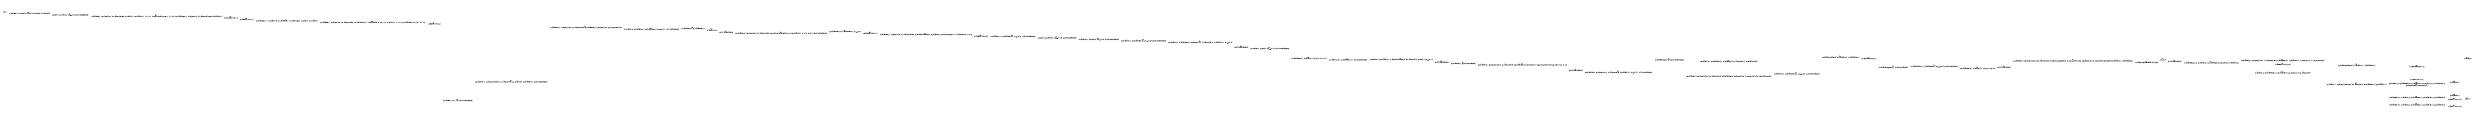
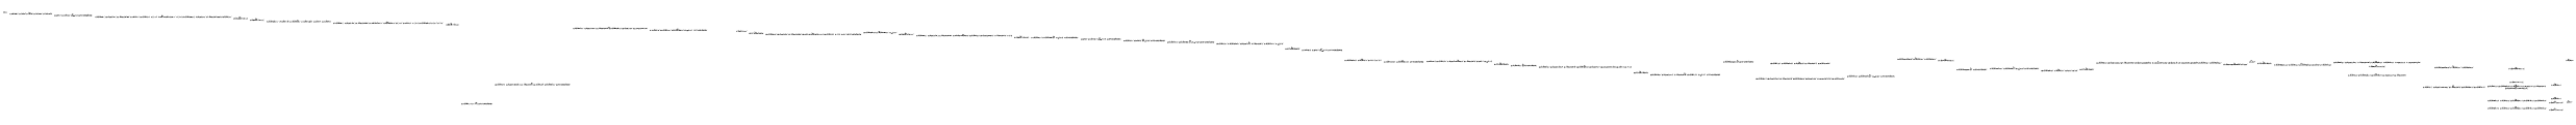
  digraph {
    rankdir=LR
    node [shape=record]
    edge [headport=n tailport=s]
    BB_entry787 [shape=none]
    n2 [label="{32175: constant[undefined,v1]|32176: vardecl['meta']|32177: vardecl['desc']|32178: vardecl['isUnknown']|32179: vardecl['currentValue']}"]
    n3 [label="{32180: typeof['obj',v4]|32181: constant[\"string\",v5]|32182: ===[v4,v5,v3]|32183: if[v3](true-block:9363,false-block:9367)}"]
    n4 [label="{32184: read-variable['Ember',v7,-]|32185: read-property[v7,'assert',-]|32186: \<variable-non-null-undef\>['Ember']|32187: constant[\"Path '\",v11]|32188: read-variable['obj',v12,v2]|32189: +[v11,v12,v9]|32190: constant[\"' must be global if no obj is given.\",v10]|32191: +[v9,v10,v8]|32192: read-variable['IS_GLOBAL',v15,-]|32193: read-property[v15,'test',-]|32194: \<variable-non-null-undef\>['IS_GLOBAL']|32195: read-variable['obj',v16,v2]}"]
    n5 [label="{32204: read-variable['Ember',v7,-]|32205: read-property[v7,'assert',-]|32206: \<variable-non-null-undef\>['Ember']|32207: constant[\"Cannot call set with \",v11]|32208: read-variable['keyName',v12,v2]|32209: +[v11,v12,v9]|32210: constant[\" key.\",v10]|32211: +[v9,v10,v8]|32212: read-variable['keyName',v15,v2]|32213: ![v15,v14]|32214: ![v14,v13]}"]
    n6 [label="{32419: exceptional-return}"]
    n7 [label="{32196: call-IS_GLOBAL.test [v15,'test',v16,v13]}"]
    n8 [label="{32215: call-Ember.assert [v7,'assert',v8,v13,-]*}"]
    n9 [label="{32197: call-Ember.assert [v7,'assert',v8,v13,-]*}"]
    n10 [label="{32216: read-variable['obj',v17,v2]|32217: ![v17,v16]|32218: if[v16](true-block:9370,false-block:9372)}"]
    n11 [label="{32198: read-variable['keyName',v17,v2]|32199: write-variable[v17,'value']*|32200: read-variable['obj',v18,v2]|32201: write-variable[v18,'keyName']*|32202: constant[null,v19]|32203: write-variable[v19,'obj']*}"]
    n12 [label="{32219: read-variable['setPath',v19,v18]|32220: read-variable['obj',v20,v2]|32221: read-variable['keyName',v21,v2]|32222: read-variable['value',v22,v2]|32223: read-variable['tolerant',v23,v2]}"]
    n13 [label="{32225: read-variable['obj',v19,v2]|32226: read-property[v19,'__ember_meta__',v18]|32227: \<variable-non-null-undef\>['obj']|32228: write-variable[v18,'meta']*|32229: read-variable['meta',v20,v2]|32230: if[v20](true-block:9373,false-block:9374)}"]
    n14 [label="{32224: call-setPath [v18,v19,v20,v21,v22,v23,v1]}"]
    n15 [label="{32237: write-variable[v20,'desc']*|32238: read-variable['desc',v22,v2]|32239: read-variable['undefined',v23,v2]|32240: ===[v22,v23,v21]|32241: if[v21](true-block:9375,false-block:9377)}"]
    n16 [label="{32231: read-variable['meta',v22,v2]|32232: read-property[v22,'descs',v21]|32233: \<variable-non-null-undef\>['meta']|32234: read-variable['keyName',v23,v2]|32235: read-property[v21,v23,v20]|32236: \<property-non-null-undef\>[v22,'descs']}"]
    n17 [label="{32418: return[v1]}"]
    n18 [label="{32245: if[v21](true-block:9378,false-block:9380)}"]
-   n19 [label="{32242: read-variable['isPath',v25,v24]|32243: read-variable['keyName',v26,v2]}"]
    n20 [label="{32246: read-variable['setPath',v25,v24]|32247: read-variable['obj',v26,v2]|32248: read-variable['keyName',v27,v2]|32249: read-variable['value',v28,v2]|32250: read-variable['tolerant',v29,v2]}"]
    n21 [label="{32252: read-variable['Ember',v25,-]|32253: read-property[v25,'assert',-]|32254: \<variable-non-null-undef\>['Ember']|32255: constant[\"You need to provide an object and key to `set`.\",v26]|32256: read-variable['obj',v29,v2]|32257: ![v29,v28]|32258: ![v28,v27]|32259: if[v27](true-block:9381,false-block:9382)}"]
    n22 [label="{32244: call-isPath [v24,v25,v26,v21]}"]
    n23 [label="{32251: call-setPath [v24,v25,v26,v27,v28,v29,v1]}"]
    n24 [label="{32263: call-Ember.assert [v25,'assert',v26,v27,-]*}"]
    n25 [label="{32260: read-variable['keyName',v30,v2]|32261: read-variable['undefined',v31,v2]|32262: !==[v30,v31,v27]}"]
    n26 [label="{32264: read-variable['Ember',v31,-]|32265: read-property[v31,'assert',-]|32266: \<variable-non-null-undef\>['Ember']|32267: constant[\"calling set on destroyed object\",v32]|32268: read-variable['obj',v35,v2]|32269: read-property[v35,'isDestroyed',v34]|32270: \<variable-non-null-undef\>['obj']|32271: ![v34,v33]}"]
    n27 [label="{32272: call-Ember.assert [v31,'assert',v32,v33,-]*}"]
    n28 [label="{32273: read-variable['desc',v37,v2]|32274: read-variable['undefined',v38,v2]|32275: !==[v37,v38,v36]|32276: if[v36](true-block:9386,false-block:9387)}"]
    n29 [label="{32283: typeof['obj',v40]|32284: constant[\"object\",v41]|32285: ===[v40,v41,v39]|32286: if[v39](true-block:9389,false-block:9392)}"]
    n30 [label="{32302: if[v39](true-block:9393,false-block:9394)}"]
    n31 [label="{32288: read-variable['obj',v42,v2]|32289: constant[null,v43]|32290: !==[v42,v43,v39]|32291: if[v39](true-block:9390,false-block:9392)}"]
    n32 [label="{32287: call-desc.set [v40,'set',v41,v42,v43,-]*}"]
    n33 [label="{32417: read-variable['value',v1,v2]}"]
    n34 [label="{32303: read-variable['value',v1,v2]}"]
    n35 [label="{32304: constant[\"object\",v43]|32305: typeof['obj',v44]|32306: ===[v43,v44,v42]|32307: if[v42](true-block:9395,false-block:9396)}"]
    n36 [label="{32292: read-variable['value',v44,v2]|32293: read-variable['undefined',v45,v2]|32294: !==[v44,v45,v39]|32295: if[v39](true-block:9391,false-block:9392)}"]
    n37 [label="{32312: write-variable[v42,'isUnknown']*|32313: read-variable['isUnknown',v45,v2]|32314: if[v45](true-block:9397,false-block:9398)}"]
    n38 [label="{32308: read-variable['keyName',v46,v2]|32309: read-variable['obj',v47,v2]|32310: in[v46,v47,v45]|32311: ![v45,v42]}"]
    n39 [label="{32296: read-variable['obj',v48,v2]|32297: read-variable['keyName',v49,v2]|32298: read-property[v48,v49,v46]|32299: \<variable-non-null-undef\>['obj']|32300: read-variable['value',v47,v2]|32301: ===[v46,v47,v39]}"]
    n40 [label="{32321: if[v45](true-block:9399,false-block:9400)}"]
    n41 [label="{32315: constant[\"function\",v46]|32316: read-variable['obj',v49,v2]|32317: read-property[v49,'setUnknownProperty',v48]|32318: \<variable-non-null-undef\>['obj']|32319: typeof[v48,v47]|32320: ===[v46,v47,v45]}"]
    n42 [label="{32322: read-variable['obj',v47,-]|32323: read-property[v47,'setUnknownProperty',-]|32324: \<variable-non-null-undef\>['obj']|32325: read-variable['keyName',v48,v2]|32326: read-variable['value',v49,v2]}"]
    n43 [label="{32327: read-variable['meta',v46,v2]|32328: if[v46](true-block:9402,false-block:9403)}"]
    n44 [label="{32329: call-obj.setUnknownProperty [v47,'setUnknownProperty',v48,v49,-]*}"]
    n45 [label="{32338: if[v46](true-block:9404,false-block:9405)}"]
    n46 [label="{32330: read-variable['meta',v50,v2]|32331: read-property[v50,'watching',v49]|32332: \<variable-non-null-undef\>['meta']|32333: read-variable['keyName',v51,v2]|32334: read-property[v49,v51,v47]|32335: \<property-non-null-undef\>[v50,'watching']|32336: constant[0.0,v48]|32337: \>[v47,v48,v46]}"]
    n47 [label="{32339: read-variable['meta',v50,v2]|32340: read-property[v50,'proto',v48]|32341: \<variable-non-null-undef\>['meta']|32342: read-variable['obj',v49,v2]|32343: !==[v48,v49,v47]|32344: if[v47](true-block:9406,false-block:9409)}"]
    n48 [label="{32345: read-variable['obj',v48,v2]|32346: read-variable['keyName',v49,v2]|32347: read-variable['value',v47,v2]|32348: write-property[v48,v49,v47]|32349: \<variable-non-null-undef\>['obj']*}"]
    n49 [label="{32350: read-variable['hasPropertyAccessors',v51,v2]|32351: if[v51](true-block:9407,false-block:9408)}"]
    n50 [label="{32364: read-variable['value',v52,v2]|32365: read-variable['currentValue',v53,v2]|32366: !==[v52,v53,v51]|32367: if[v51](true-block:9410,false-block:9426)}"]
    n51 [label="{32359: read-variable['obj',v53,v2]|32360: read-variable['keyName',v54,v2]|32361: read-property[v53,v54,v52]|32362: \<variable-non-null-undef\>['obj']|32363: write-variable[v52,'currentValue']*}"]
    n52 [label="{32368: read-variable['propertyWillChange',v55,v54]|32369: read-variable['obj',v56,v2]|32370: read-variable['keyName',v57,v2]}"]
    n53 [label="{32352: read-variable['meta',v54,v2]|32353: read-property[v54,'values',v53]|32354: \<variable-non-null-undef\>['meta']|32355: read-variable['keyName',v55,v2]|32356: read-property[v53,v55,v52]|32357: \<property-non-null-undef\>[v54,'values']|32358: write-variable[v52,'currentValue']*}"]
    n54 [label="{32371: call-propertyWillChange [v54,v55,v56,v57,-]*}"]
    n55 [label="{32372: read-variable['hasPropertyAccessors',v58,v2]|32373: if[v58](true-block:9413,false-block:9414)}"]
    n56 [label="{32374: read-variable['currentValue',v60,v2]|32375: read-variable['undefined',v61,v2]|32376: ===[v60,v61,v59]|32377: if[v59](true-block:9415,false-block:9416)}"]
    n57 [label="{32378: read-variable['obj',v60,v2]|32379: read-variable['keyName',v61,v2]|32380: read-variable['value',v59,v2]|32381: write-property[v60,v61,v59]|32382: \<variable-non-null-undef\>['obj']*}"]
    n58 [label="{32387: if[v59](true-block:9420,false-block:9417)}"]
    n59 [label="{32383: read-variable['keyName',v63,v2]|32384: read-variable['obj',v64,v2]|32385: in[v63,v64,v62]|32386: ![v62,v59]}"]
    n60 [label="{32413: read-variable['propertyDidChange',v60,v59]|32414: read-variable['obj',v61,v2]|32415: read-variable['keyName',v62,v2]}"]
    n61 [label="{32399: if[v59](true-block:9421,false-block:9422)}"]
    n62 [label="{32388: read-variable['Object',v64,-]|32389: read-property[v64,'prototype',v63]|32390: \<variable-non-null-undef\>['Object']|32391: read-property[v63,'propertyIsEnumerable',v62]|32392: \<property-non-null-undef\>[v64,'prototype']|32393: read-property[v62,'call',-]|32394: \<property-non-null-undef\>[v63,'propertyIsEnumerable']|32395: read-variable['obj',v65,v2]|32396: read-variable['keyName',v66,v2]}"]
    n63 [label="{32416: call-propertyDidChange [v59,v60,v61,v62,-]*}"]
    n64 [label="{32400: read-variable['defineProperty',v61,v60]|32401: read-variable['obj',v62,v2]|32402: read-variable['keyName',v63,v2]|32403: constant[null,v64]|32404: read-variable['value',v65,v2]}"]
    n65 [label="{32405: read-variable['meta',v63,v2]|32406: read-property[v63,'values',v61]|32407: \<variable-non-null-undef\>['meta']|32408: read-variable['keyName',v62,v2]|32409: read-variable['value',v60,v2]|32410: write-property[v61,v62,v60]|32411: \<property-non-null-undef\>[v63,'values']*}"]
    n66 [label="{32397: call-Object.prototype.propertyIsEnumerable.call [v62,'call',v65,v66,v60]}"]
    n67 [label="{32412: call-defineProperty [v60,v61,v62,v63,v64,v65,-]*}"]
    n68 [label="{32398: ![v60,v59]}"]
    BB_entry787 -> n2 [headlabel="    9361"]
    n2 -> n3 [headlabel="      9362"]
    n3 -> n4 [headlabel="      9363"]
    n3 -> n5 [headlabel="      9367"]
    n3 -> n6 [color=gray headlabel="      9428"]
    n4 -> n6 [color=gray]
    n4 -> n7 [headlabel="      9364"]
    n5 -> n6 [color=gray]
    n5 -> n8 [headlabel="      9368"]
    n7 -> n6 [color=gray]
    n7 -> n9 [headlabel="      9365"]
    n8 -> n6 [color=gray]
    n8 -> n10 [headlabel="      9369"]
    n9 -> n6 [color=gray]
    n9 -> n11 [headlabel="      9366"]
    n10 -> n6 [color=gray]
    n10 -> n12 [headlabel="      9370"]
    n10 -> n13 [headlabel="      9372"]
    n11 -> n5
    n11 -> n6 [color=gray]
    n12 -> n6 [color=gray]
    n12 -> n14 [headlabel="      9371"]
    n13 -> n6 [color=gray]
    n13 -> n15 [headlabel="      9374"]
    n13 -> n16 [headlabel="      9373"]
    n14 -> n6 [color=gray]
    n14 -> n17 [headlabel="      9427"]
    n15 -> n6 [color=gray]
    n15 -> n18 [headlabel="      9377"]
-   n15 -> n19 [headlabel="      9375"]
    n16 -> n6 [color=gray]
    n16 -> n15
    n18 -> n20 [headlabel="      9378"]
    n18 -> n21 [headlabel="      9380"]
-   n19 -> n6 [color=gray]
-   n19 -> n22 [headlabel="      9376"]
    n20 -> n6 [color=gray]
    n20 -> n23 [headlabel="      9379"]
    n21 -> n6 [color=gray]
    n21 -> n24 [headlabel="      9382"]
    n21 -> n25 [headlabel="      9381"]
    n22 -> n6 [color=gray]
    n22 -> n18
    n23 -> n6 [color=gray]
    n23 -> n17
    n24 -> n6 [color=gray]
    n24 -> n26 [headlabel="      9383"]
    n25 -> n6 [color=gray]
    n25 -> n24
    n26 -> n6 [color=gray]
    n26 -> n27 [headlabel="      9384"]
    n27 -> n6 [color=gray]
    n27 -> n28 [headlabel="      9385"]
    n28 -> n6 [color=gray]
    n28 -> n29 [headlabel="      9387"]
    n29 -> n6 [color=gray]
    n29 -> n30 [headlabel="      9392"]
    n29 -> n31 [headlabel="      9389"]
    n30 -> n34 [headlabel="      9393"]
    n30 -> n35 [headlabel="      9394"]
    n31 -> n6 [color=gray]
    n31 -> n30
    n31 -> n36 [headlabel="      9390"]
    n32 -> n6 [color=gray]
    n32 -> n33 [headlabel="      9426"]
    n33 -> n6 [color=gray]
    n33 -> n17
    n34 -> n6 [color=gray]
    n34 -> n17
    n35 -> n6 [color=gray]
    n35 -> n37 [headlabel="      9396"]
    n35 -> n38 [headlabel="      9395"]
    n36 -> n6 [color=gray]
    n36 -> n30
    n36 -> n39 [headlabel="      9391"]
    n37 -> n6 [color=gray]
    n37 -> n40 [headlabel="      9398"]
    n37 -> n41 [headlabel="      9397"]
    n38 -> n6 [color=gray]
    n38 -> n37
    n39 -> n6 [color=gray]
    n39 -> n30
    n40 -> n42 [headlabel="      9399"]
    n40 -> n43 [headlabel="      9400"]
    n41 -> n6 [color=gray]
    n41 -> n40
    n42 -> n6 [color=gray]
    n42 -> n44 [headlabel="      9401"]
    n43 -> n6 [color=gray]
    n43 -> n45 [headlabel="      9403"]
    n43 -> n46 [headlabel="      9402"]
    n44 -> n6 [color=gray]
    n44 -> n33
    n45 -> n47 [headlabel="      9404"]
    n45 -> n48 [headlabel="      9405"]
    n46 -> n6 [color=gray]
    n46 -> n45
    n47 -> n6 [color=gray]
    n47 -> n49 [headlabel="      9406"]
    n47 -> n50 [headlabel="      9409"]
    n48 -> n6 [color=gray]
    n48 -> n33
    n49 -> n6 [color=gray]
    n49 -> n51 [headlabel="      9408"]
    n50 -> n6 [color=gray]
    n50 -> n33
    n50 -> n52 [headlabel="      9410"]
    n51 -> n6 [color=gray]
    n51 -> n50
    n52 -> n6 [color=gray]
    n52 -> n54 [headlabel="      9411"]
    n53 -> n6 [color=gray]
    n53 -> n50
    n54 -> n6 [color=gray]
    n54 -> n55 [headlabel="      9412"]
    n55 -> n6 [color=gray]
    n55 -> n56 [headlabel="      9413"]
    n55 -> n57 [headlabel="      9414"]
    n56 -> n6 [color=gray]
    n56 -> n58 [headlabel="      9416"]
    n56 -> n59 [headlabel="      9415"]
    n57 -> n6 [color=gray]
    n57 -> n60 [headlabel="      9424"]
    n58 -> n61 [headlabel="      9420"]
    n58 -> n62 [headlabel="      9417"]
    n59 -> n6 [color=gray]
    n59 -> n58
    n60 -> n6 [color=gray]
    n60 -> n63 [headlabel="      9425"]
    n61 -> n64 [headlabel="      9421"]
    n61 -> n65 [headlabel="      9422"]
    n62 -> n6 [color=gray]
    n62 -> n66 [headlabel="      9418"]
    n63 -> n6 [color=gray]
    n63 -> n33
    n64 -> n6 [color=gray]
    n64 -> n67 [headlabel="      9423"]
    n65 -> n6 [color=gray]
    n65 -> n60
    n66 -> n6 [color=gray]
    n66 -> n68 [headlabel="      9419"]
    n67 -> n6 [color=gray]
    n67 -> n60
    n68 -> n6 [color=gray]
    n68 -> n61
  }
